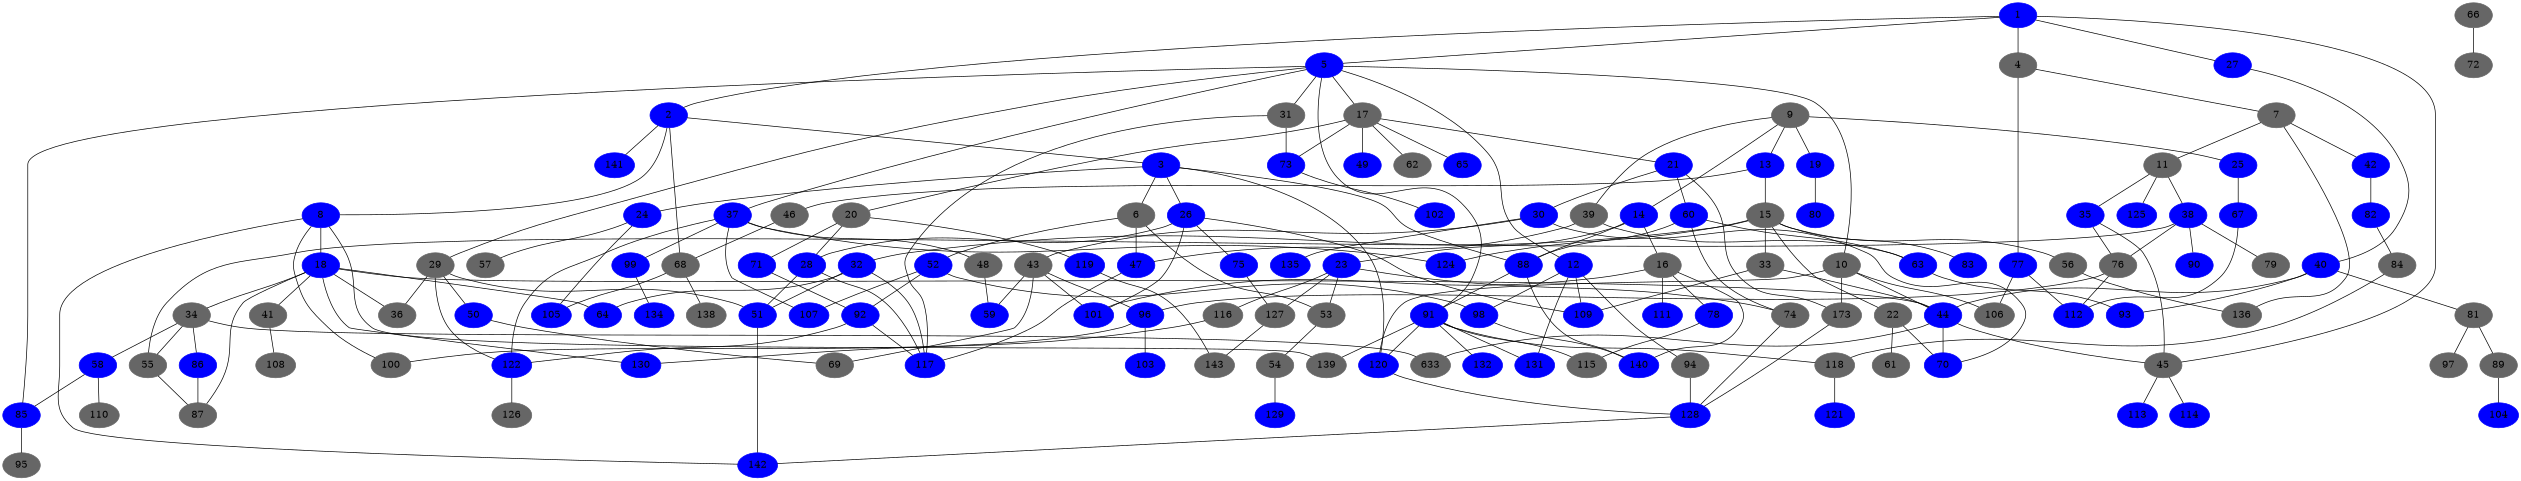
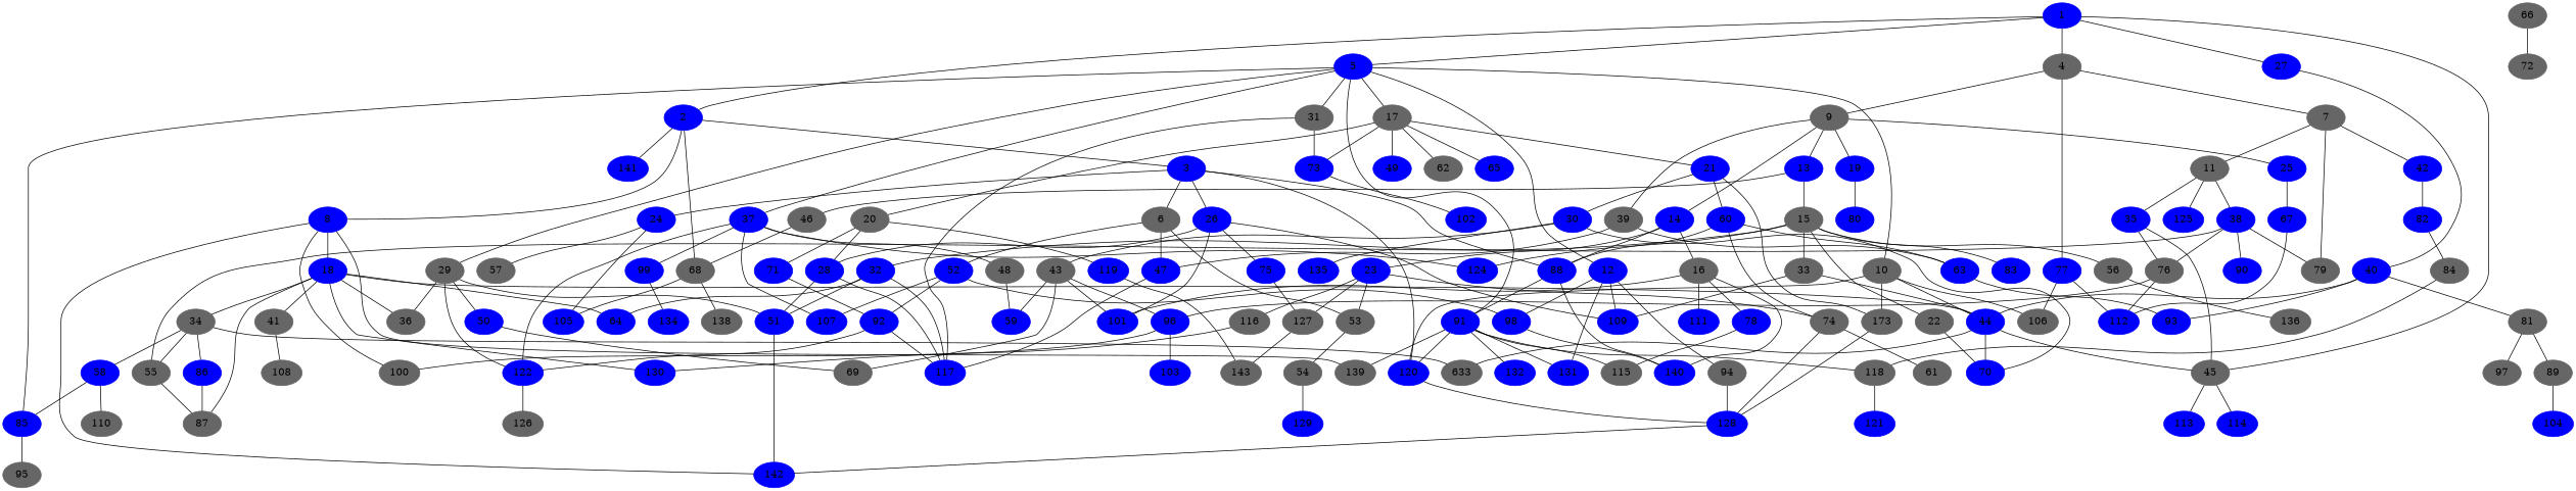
  graph {
    node [color=blue style=filled]
    1
    2
    4 [color=gray40]
    5
    27
    45 [color=gray40]
    3
    8
    68 [color=gray40]
    141
    7 [color=gray40]
    9 [color=gray40]
    77
    10 [color=gray40]
    12
    17 [color=gray40]
    29 [color=gray40]
    31 [color=gray40]
    37
    85
    91
    40
    113
    114
    6 [color=gray40]
    24
    26
    88
    120
    18
    100 [color=gray40]
    139 [color=gray40]
    142
    105
    138 [color=gray40]
    47
    52
    53 [color=gray40]
    57 [color=gray40]
    109
    101
    28
    75
    140
    128
    11 [color=gray40]
    42
    136 [color=gray40]
    13
    14
    19
    25
    39 [color=gray40]
    106 [color=gray40]
    112
    44
    n57 [color=gray40 label=173]
    94 [color=gray40]
    98
    131
    20 [color=gray40]
    21
    49
    62 [color=gray40]
    65
    73
    36 [color=gray40]
    51
    50
    122
    117
    124
    48 [color=gray40]
    99
    107
    95 [color=gray40]
    115 [color=gray40]
    118 [color=gray40]
    132
    92
    54 [color=gray40]
    35
    38
    125
    82
    34 [color=gray40]
    41 [color=gray40]
    64
    87 [color=gray40]
    130
    15 [color=gray40]
    46 [color=gray40]
    16 [color=gray40]
    23
    80
    67
    63
    70
    n99 [color=gray40 label=633]
    76 [color=gray40]
    55 [color=gray40]
    79 [color=gray40]
    90
    22 [color=gray40]
    32
    33 [color=gray40]
    56 [color=gray40]
    83
    78
    111
    74 [color=gray40]
    116 [color=gray40]
    127 [color=gray40]
    61 [color=gray40]
    71
    119
    30
    60
    102
    58
    86
    108 [color=gray40]
    143 [color=gray40]
    43 [color=gray40]
    135
    81 [color=gray40]
    93
    69 [color=gray40]
    126 [color=gray40]
    59
    96
    110 [color=gray40]
    134
    89 [color=gray40]
    97 [color=gray40]
    66 [color=gray40]
    72 [color=gray40]
    84 [color=gray40]
    103
    129
    104
    121
    1 -- 2
    1 -- 4
    1 -- 5
    1 -- 27
    1 -- 45
    2 -- 3
    2 -- 8
    2 -- 68
    2 -- 141
    4 -- 7
+   4 -- 9
    4 -- 77
    5 -- 10
    5 -- 12
    5 -- 17
    5 -- 29
    5 -- 31
    5 -- 37
    5 -- 85
    5 -- 91
    27 -- 40
    45 -- 113
    45 -- 114
    3 -- 6
    3 -- 24
    3 -- 26
    3 -- 88
    3 -- 120
    8 -- 18
    8 -- 100
    8 -- 139
    8 -- 142
    68 -- 105
    68 -- 138
    7 -- 11
    7 -- 42
-   7 -- 136
+   7 -- 79
    9 -- 13
    9 -- 14
    9 -- 19
    9 -- 25
    9 -- 39
    77 -- 106
    77 -- 112
    10 -- 120
    10 -- 106
    10 -- 44
    10 -- n57
    12 -- 109
    12 -- 94
    12 -- 98
    12 -- 131
    17 -- 20
    17 -- 21
    17 -- 49
    17 -- 62
    17 -- 65
    17 -- 73
    29 -- 36
    29 -- 51
    29 -- 50
    29 -- 122
    31 -- 73
    31 -- 117
    37 -- 122
    37 -- 124
    37 -- 48
    37 -- 99
    37 -- 107
    85 -- 95
    91 -- 120
    91 -- 139
    91 -- 131
    91 -- 115
    91 -- 118
    91 -- 132
    40 -- 44
    40 -- 81
    40 -- 93
    6 -- 47
    6 -- 52
    6 -- 53
    24 -- 105
    24 -- 57
    26 -- 109
    26 -- 101
    26 -- 28
    26 -- 75
    88 -- 91
    88 -- 140
    120 -- 128
    18 -- 44
    18 -- 36
    18 -- 34
    18 -- 41
    18 -- 64
    18 -- 87
    18 -- 130
    47 -- 117
    52 -- 98
    52 -- 107
    52 -- 92
    53 -- 54
    28 -- 51
    28 -- 117
    75 -- 127
    128 -- 142
    11 -- 35
    11 -- 38
    11 -- 125
    42 -- 82
    13 -- 15
    13 -- 46
    14 -- 88
    14 -- 16
    14 -- 23
    19 -- 80
    25 -- 67
    39 -- 47
    39 -- 63
    44 -- 45
    44 -- 70
    44 -- n99
    n57 -- 128
    94 -- 128
    98 -- 140
    20 -- 28
    20 -- 71
    20 -- 119
    21 -- n57
    21 -- 30
    21 -- 60
    73 -- 102
    51 -- 142
    50 -- 69
    122 -- 126
    48 -- 59
    99 -- 134
    118 -- 121
    92 -- 122
    92 -- 117
    54 -- 129
    35 -- 45
    35 -- 76
    38 -- 76
    38 -- 55
    38 -- 79
    38 -- 90
    82 -- 84
    34 -- n99
    34 -- 55
    34 -- 58
    34 -- 86
    41 -- 108
    15 -- 124
    15 -- 22
    15 -- 32
    15 -- 33
    15 -- 56
    15 -- 83
    46 -- 68
    16 -- 101
    16 -- 140
    16 -- 78
    16 -- 111
    23 -- 53
    23 -- 74
    23 -- 116
    23 -- 127
    67 -- 112
    63 -- 93
    76 -- 112
    76 -- 96
    55 -- 87
    22 -- 70
-   22 -- 61
+   74 -- 61
    32 -- 51
    32 -- 117
    32 -- 64
    33 -- 109
    33 -- 44
    56 -- 136
    78 -- 115
    74 -- 128
    116 -- 130
    127 -- 143
    71 -- 92
    119 -- 143
    30 -- 70
    30 -- 43
    30 -- 135
    60 -- 88
    60 -- 63
    60 -- 74
    58 -- 85
    58 -- 110
    86 -- 87
    43 -- 101
    43 -- 69
    43 -- 59
    43 -- 96
    81 -- 89
    81 -- 97
    96 -- 100
    96 -- 103
    89 -- 104
    66 -- 72
    84 -- 118
  }
